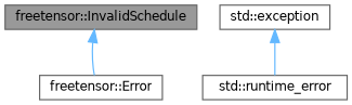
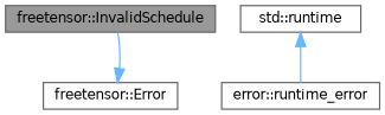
  digraph {
    node [color=gray40 fillcolor=white fontname=Helvetica fontsize=10 shape=box style=filled]
    edge [color=steelblue1 dir=back fontname=Helvetica fontsize=10 labelfontname=Helvetica labelfontsize=10 style=solid]
    n1 [fillcolor=grey60 fontcolor=black height=0.2 label="freetensor::InvalidSchedule" width=0.4]
    n2 [height=0.2 label="freetensor::Error" width=0.4]
-   n3 [height=0.2 label="std::runtime_error" width=0.4]
-   n4 [height=0.2 label="std::exception" width=0.4]
-   n1 -> n2
+   n3 [height=0.2 label="error::runtime_error" width=0.4]
+   n4 [height=0.2 label="std::runtime" width=0.4]
+   n2 -> n1
    n4 -> n3
  }
